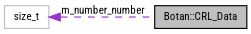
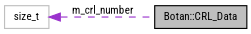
  digraph {
    rankdir=LR
    fontname="Roboto Condensed"
    node [fontname="Roboto Condensed" fontsize=10 shape=record style=filled]
    n1 [color=black fillcolor=grey75 fontcolor=black height=0.2 label="Botan::CRL_Data" width=0.4]
    n2 [color=grey75 fillcolor=white height=0.2 label=size_t width=0.4]
-   n2 -> n1 [color=darkorchid3 dir=back fontname="Roboto Condensed" fontsize=10 label=" m_number_number" labelfontname=Helvetica labelfontsize=10 style=dashed]
+   n2 -> n1 [color=darkorchid3 dir=back fontname="Roboto Condensed" fontsize=10 label=" m_crl_number" labelfontname=Helvetica labelfontsize=10 style=dashed]
  }
